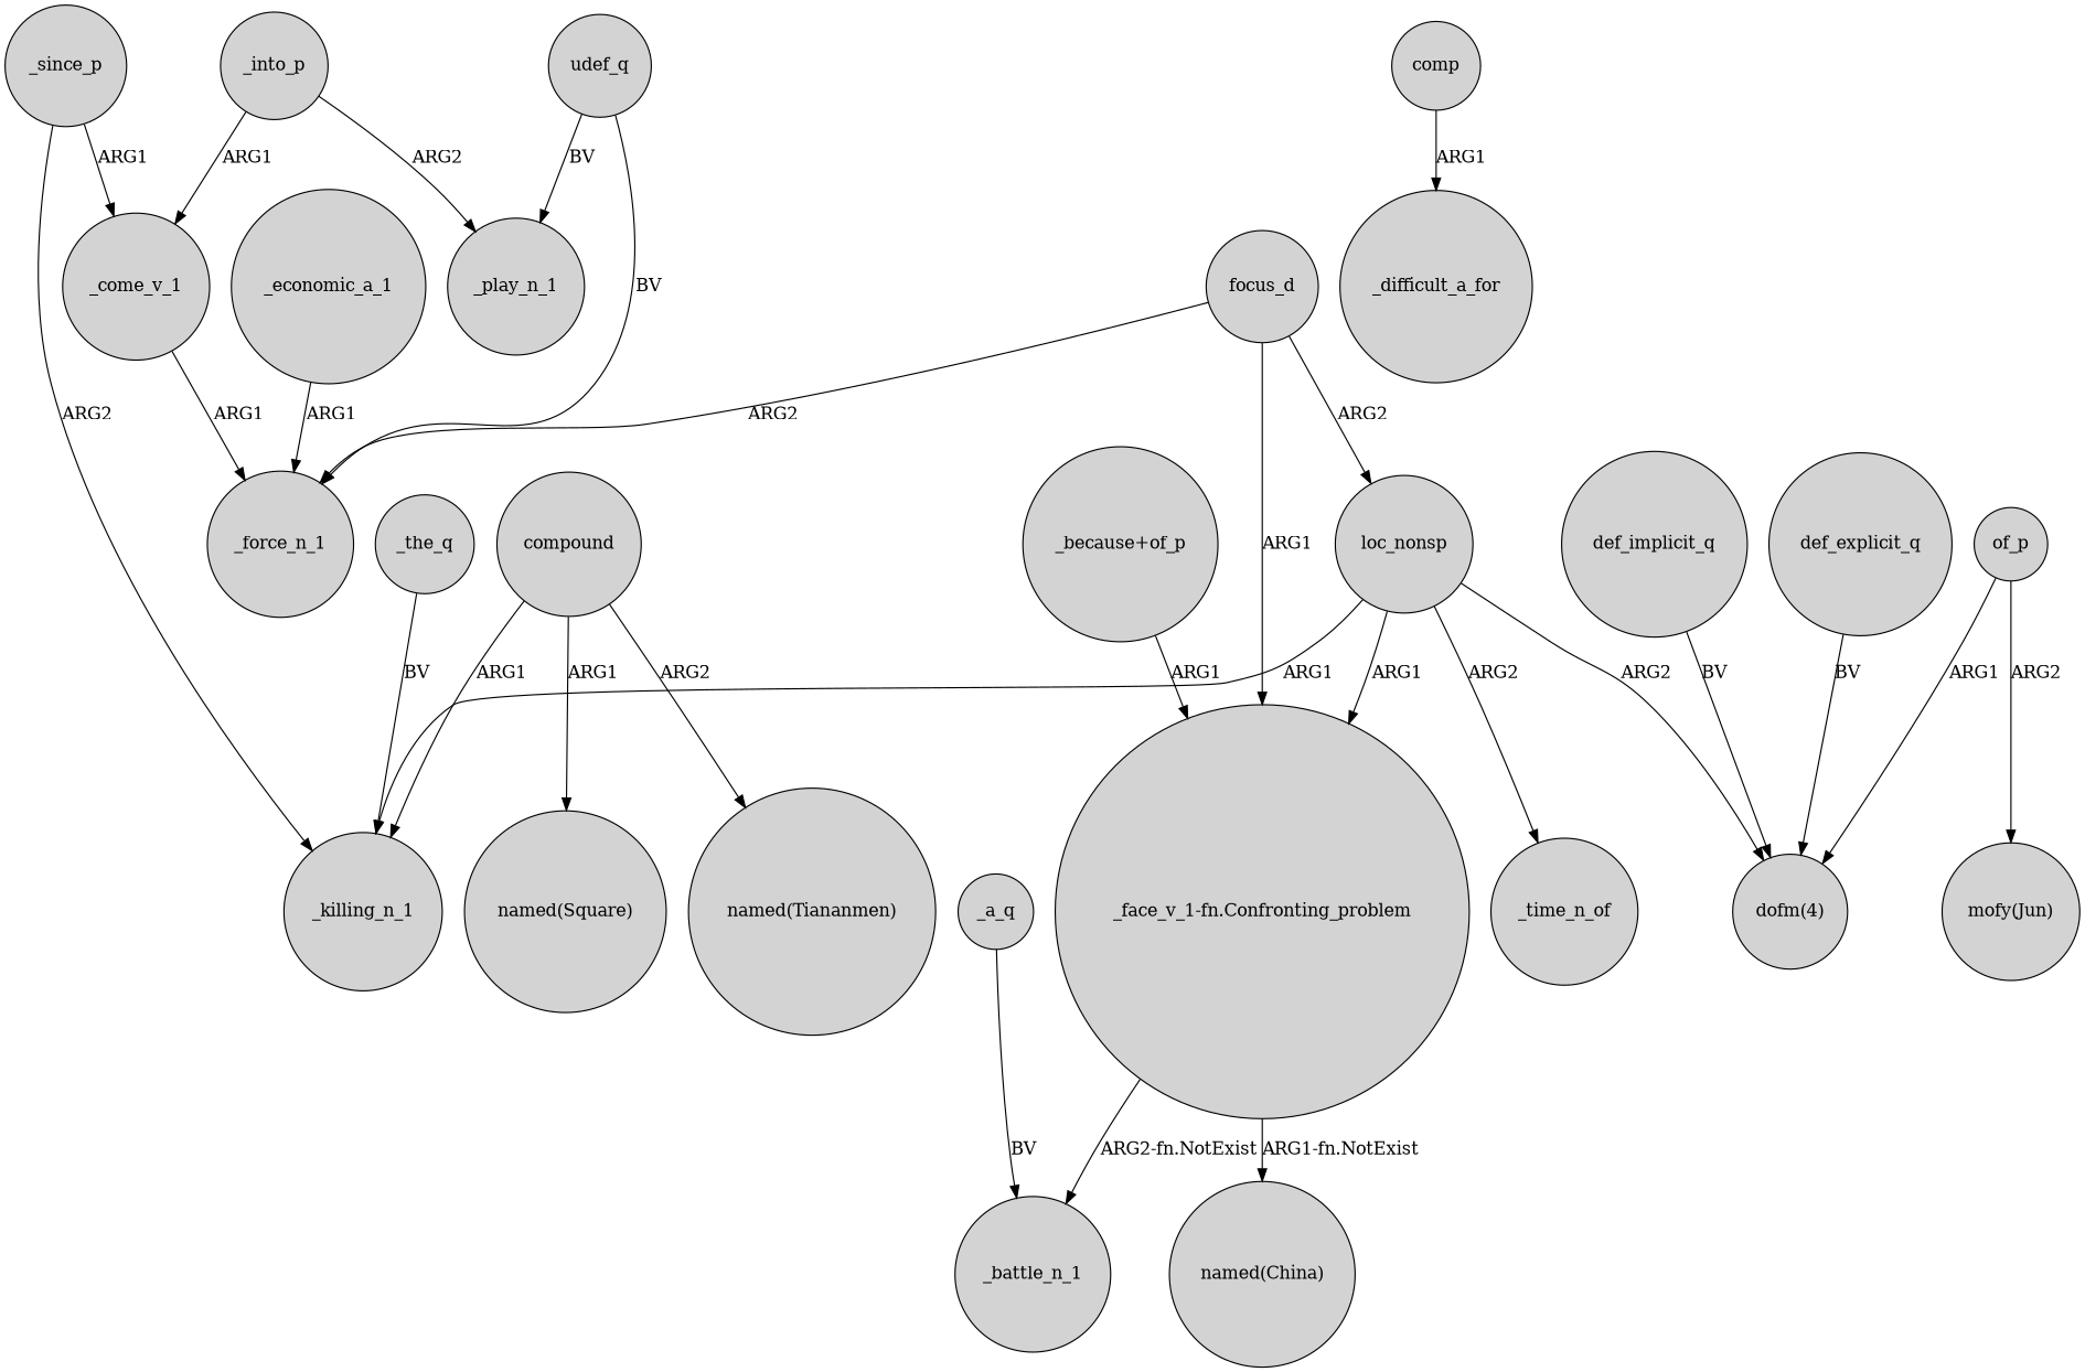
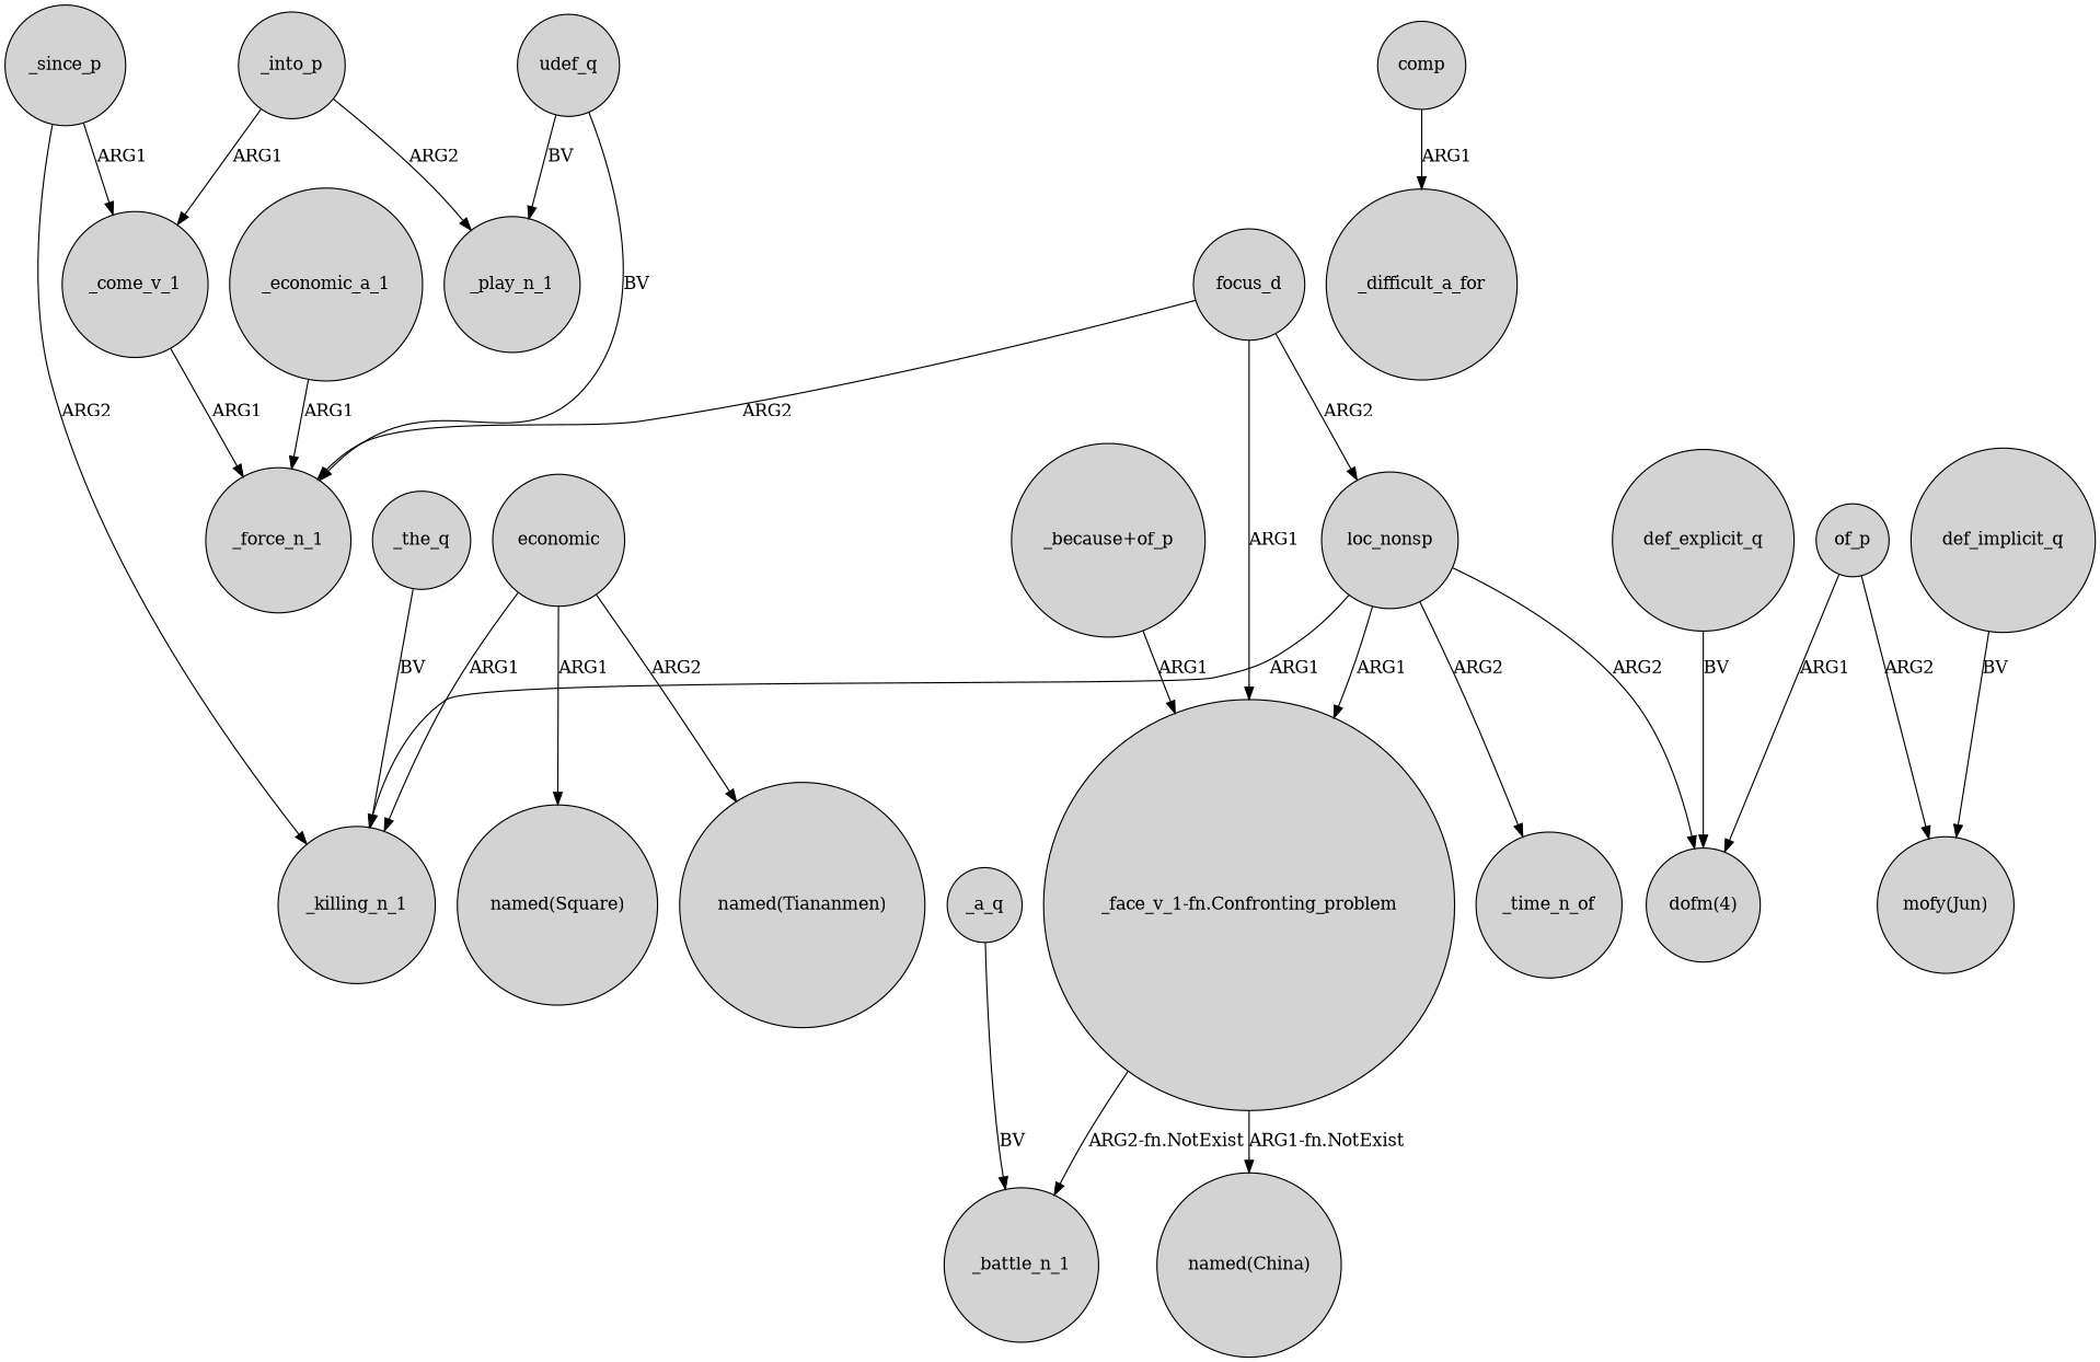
  digraph {
    node [shape=circle style=filled]
    _since_p
    _come_v_1
    _killing_n_1
    _force_n_1
    focus_d
    loc_nonsp
    "_face_v_1-fn.Confronting_problem"
    "dofm(4)"
    _time_n_of
    _battle_n_1
    "named(China)"
    udef_q
    _play_n_1
    def_explicit_q
    of_p
    "mofy(Jun)"
    _into_p
-   compound
+   compound [label=economic]
    "named(Tiananmen)"
    "named(Square)"
    _economic_a_1
    def_implicit_q
    comp
    _difficult_a_for
    _a_q
    "_because+of_p"
    _the_q
    _since_p -> _come_v_1 [label=ARG1]
    _since_p -> _killing_n_1 [label=ARG2]
    _come_v_1 -> _force_n_1 [label=ARG1]
    focus_d -> _force_n_1 [label=ARG2]
    focus_d -> loc_nonsp [label=ARG2]
    focus_d -> "_face_v_1-fn.Confronting_problem" [label=ARG1]
    loc_nonsp -> _killing_n_1 [label=ARG1]
    loc_nonsp -> "_face_v_1-fn.Confronting_problem" [label=ARG1]
    loc_nonsp -> "dofm(4)" [label=ARG2]
    loc_nonsp -> _time_n_of [label=ARG2]
    "_face_v_1-fn.Confronting_problem" -> _battle_n_1 [label="ARG2-fn.NotExist"]
    "_face_v_1-fn.Confronting_problem" -> "named(China)" [label="ARG1-fn.NotExist"]
    udef_q -> _force_n_1 [label=BV]
    udef_q -> _play_n_1 [label=BV]
    def_explicit_q -> "dofm(4)" [label=BV]
    of_p -> "dofm(4)" [label=ARG1]
    of_p -> "mofy(Jun)" [label=ARG2]
    _into_p -> _come_v_1 [label=ARG1]
    _into_p -> _play_n_1 [label=ARG2]
    compound -> _killing_n_1 [label=ARG1]
    compound -> "named(Tiananmen)" [label=ARG2]
    compound -> "named(Square)" [label=ARG1]
    _economic_a_1 -> _force_n_1 [label=ARG1]
-   def_implicit_q -> "dofm(4)" [label=BV]
+   def_implicit_q -> "mofy(Jun)" [label=BV]
    comp -> _difficult_a_for [label=ARG1]
    _a_q -> _battle_n_1 [label=BV]
    "_because+of_p" -> "_face_v_1-fn.Confronting_problem" [label=ARG1]
    _the_q -> _killing_n_1 [label=BV]
  }
